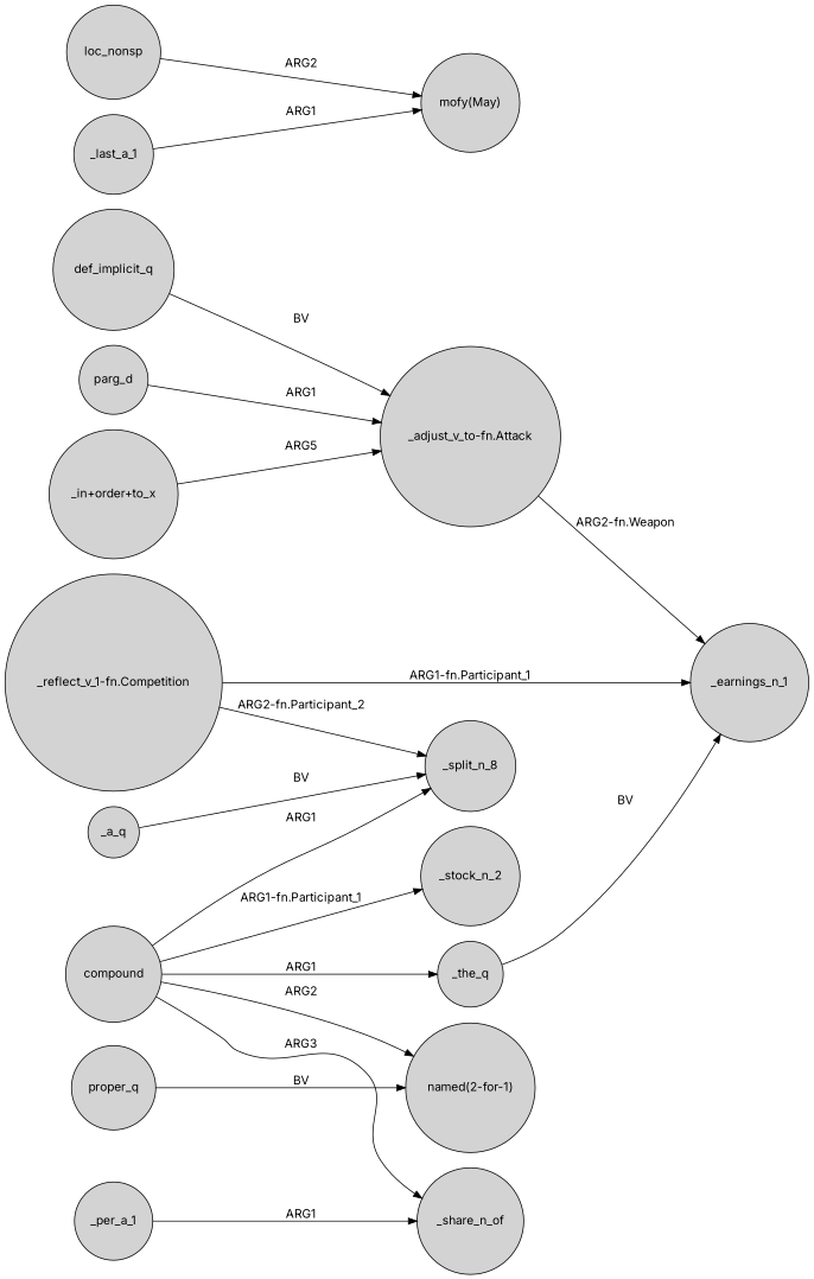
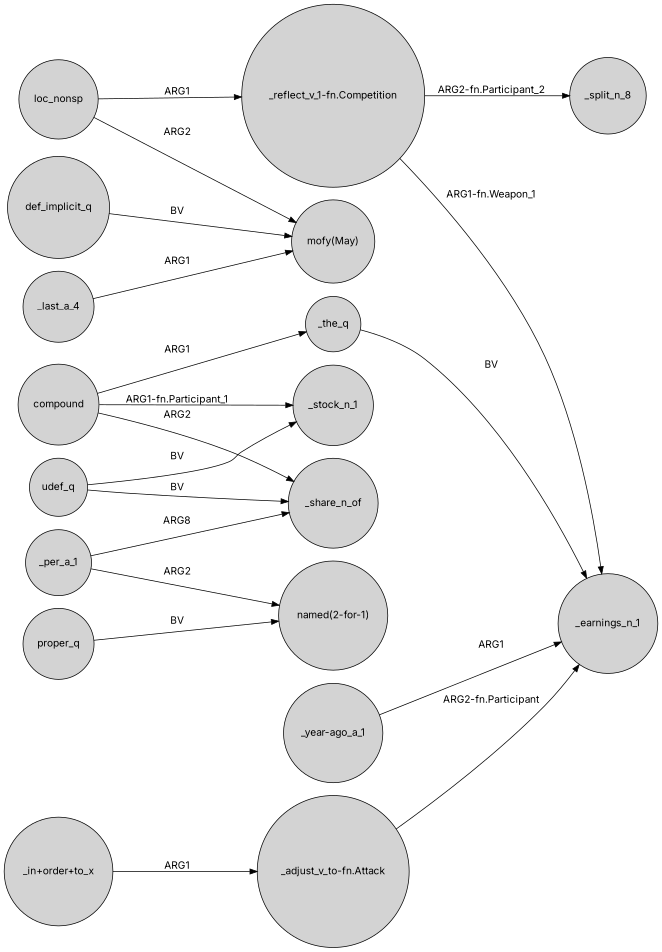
  digraph {
    fontname=Inter
    rankdir=LR
    node [fontname=Inter shape=circle style=filled]
    edge [fontname=Inter]
    "_adjust_v_to-fn.Attack"
    _earnings_n_1
    loc_nonsp
    "mofy(May)"
    "_reflect_v_1-fn.Competition"
    n6 [label=_split_n_8]
    def_implicit_q
-   _last_a_1
-   parg_d
+   _last_a_1 [label=_last_a_4]
    compound
    "named(2-for-1)"
-   _stock_n_1 [label=_stock_n_2]
+   _stock_n_1
    _share_n_of
    _the_q
+   udef_q
+   "_year-ago_a_1"
    proper_q
    "_in+order+to_x"
-   _a_q
    _per_a_1
-   "_adjust_v_to-fn.Attack" -> _earnings_n_1 [label="ARG2-fn.Weapon"]
+   "_adjust_v_to-fn.Attack" -> _earnings_n_1 [label="ARG2-fn.Participant"]
    loc_nonsp -> "mofy(May)" [label=ARG2]
-   "_reflect_v_1-fn.Competition" -> _earnings_n_1 [label="ARG1-fn.Participant_1"]
+   loc_nonsp -> "_reflect_v_1-fn.Competition" [label=ARG1]
+   "_reflect_v_1-fn.Competition" -> _earnings_n_1 [label="ARG1-fn.Weapon_1"]
    "_reflect_v_1-fn.Competition" -> n6 [label="ARG2-fn.Participant_2"]
-   def_implicit_q -> "_adjust_v_to-fn.Attack" [label=BV]
+   def_implicit_q -> "mofy(May)" [label=BV]
    _last_a_1 -> "mofy(May)" [label=ARG1]
-   parg_d -> "_adjust_v_to-fn.Attack" [label=ARG1]
-   compound -> n6 [label=ARG1]
-   compound -> "named(2-for-1)" [label=ARG2]
+   _per_a_1 -> "named(2-for-1)" [label=ARG2]
    compound -> _stock_n_1 [label="ARG1-fn.Participant_1"]
-   compound -> _share_n_of [label=ARG3]
+   compound -> _share_n_of [label=ARG2]
    compound -> _the_q [label=ARG1]
    _the_q -> _earnings_n_1 [label=BV]
+   udef_q -> _stock_n_1 [label=BV]
+   udef_q -> _share_n_of [label=BV]
+   "_year-ago_a_1" -> _earnings_n_1 [label=ARG1]
    proper_q -> "named(2-for-1)" [label=BV]
-   "_in+order+to_x" -> "_adjust_v_to-fn.Attack" [label=ARG5]
-   _a_q -> n6 [label=BV]
-   _per_a_1 -> _share_n_of [label=ARG1]
+   "_in+order+to_x" -> "_adjust_v_to-fn.Attack" [label=ARG1]
+   _per_a_1 -> _share_n_of [label=ARG8]
  }
